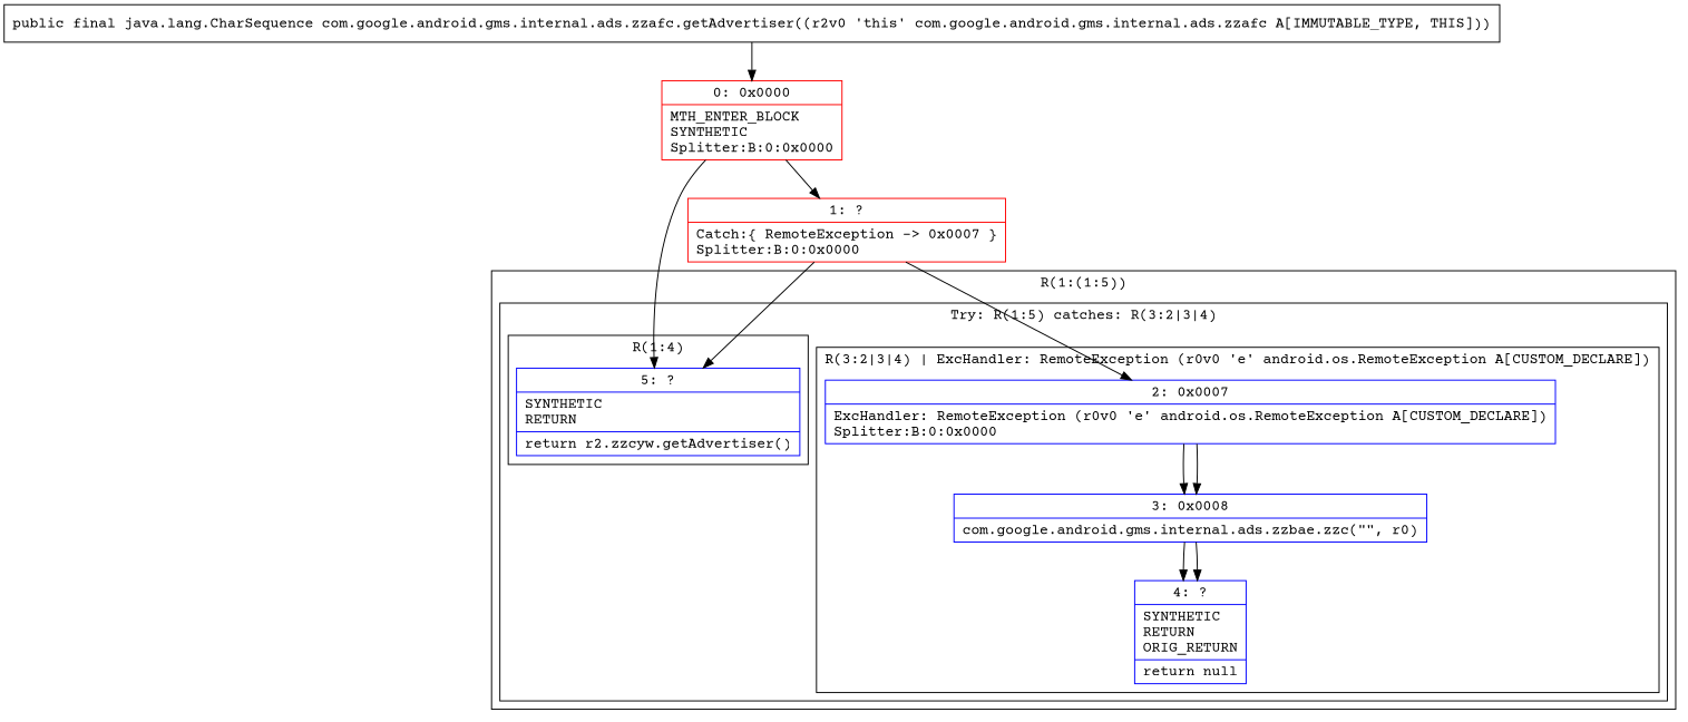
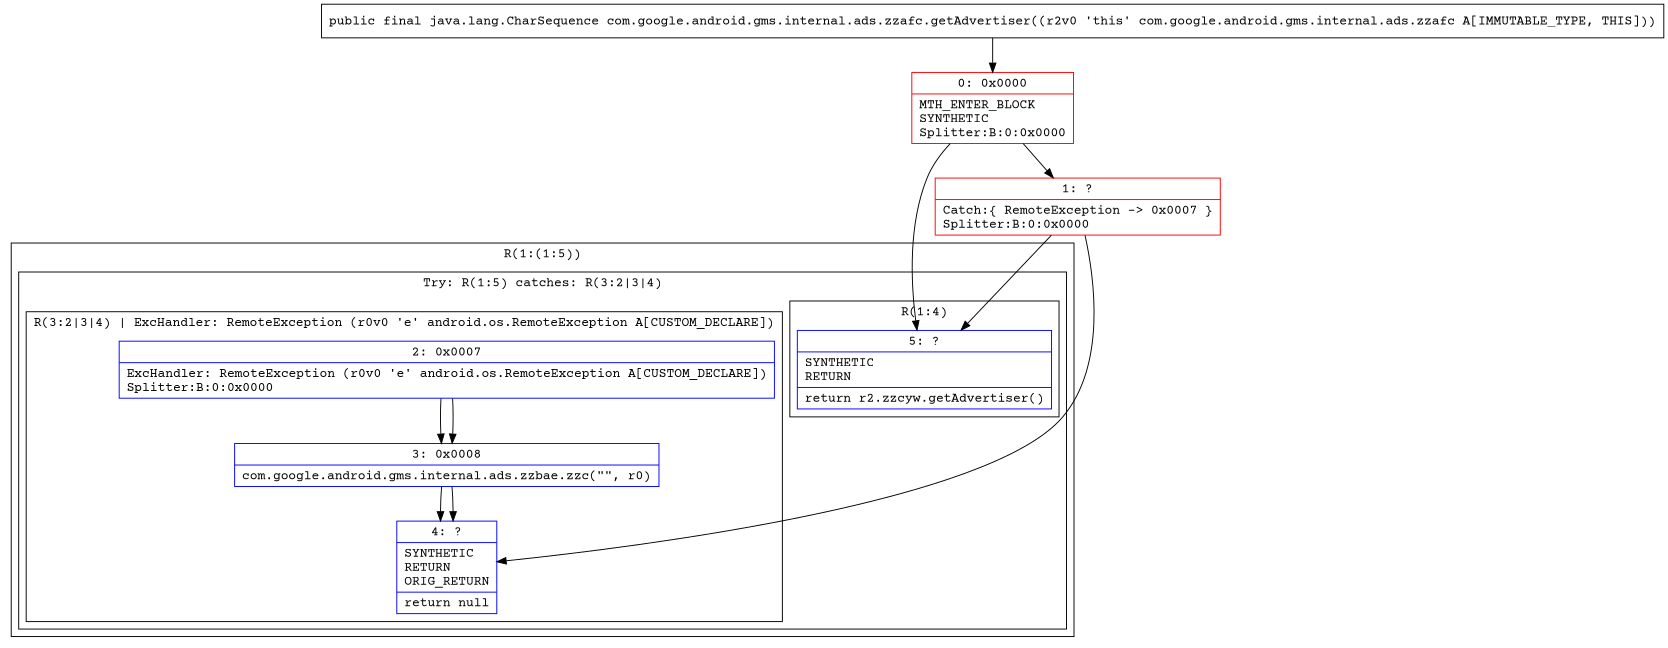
  digraph {
    fontname="Courier Prime"
    node [color=blue fontname="Courier Prime" shape=record]
    edge [fontname="Courier Prime"]
    n1 [label="{5\:\ ?|SYNTHETIC\lRETURN\l|return r2.zzcyw.getAdvertiser()\l}"]
    n2 [label="{2\:\ 0x0007|ExcHandler: RemoteException (r0v0 'e' android.os.RemoteException A[CUSTOM_DECLARE])\lSplitter:B:0:0x0000\l}"]
    n3 [label="{3\:\ 0x0008|com.google.android.gms.internal.ads.zzbae.zzc(\"\", r0)\l}"]
    n4 [label="{4\:\ ?|SYNTHETIC\lRETURN\lORIG_RETURN\l|return null\l}"]
    n5 [color=red label="{0\:\ 0x0000|MTH_ENTER_BLOCK\lSYNTHETIC\lSplitter:B:0:0x0000\l}"]
    n6 [color=red label="{1\:\ ?|Catch:\{ RemoteException \-\> 0x0007 \}\lSplitter:B:0:0x0000\l}"]
    n7 [label="{public final java.lang.CharSequence com.google.android.gms.internal.ads.zzafc.getAdvertiser((r2v0 'this' com.google.android.gms.internal.ads.zzafc A[IMMUTABLE_TYPE, THIS])) }" color=""]
    subgraph cluster_1 {
      label="R(1:(1:5))"
      subgraph cluster_2 {
        label="Try: R(1:5) catches: R(3:2|3|4)"
        subgraph cluster_3 {
          label="R(1:4)"
          n1
        }
        subgraph cluster_4 {
          label="R(3:2|3|4) | ExcHandler: RemoteException (r0v0 'e' android.os.RemoteException A[CUSTOM_DECLARE])\l"
          n2
          n3
          n4
        }
      }
    }
    subgraph cluster_5 {
      label="R(3:2|3|4) | ExcHandler: RemoteException (r0v0 'e' android.os.RemoteException A[CUSTOM_DECLARE])\l"
    }
    n2 -> n3
    n2 -> n3
    n3 -> n4
    n3 -> n4
    n5 -> n1
    n5 -> n6
    n6 -> n1
-   n6 -> n2
+   n6 -> n4
    n7 -> n5
  }
